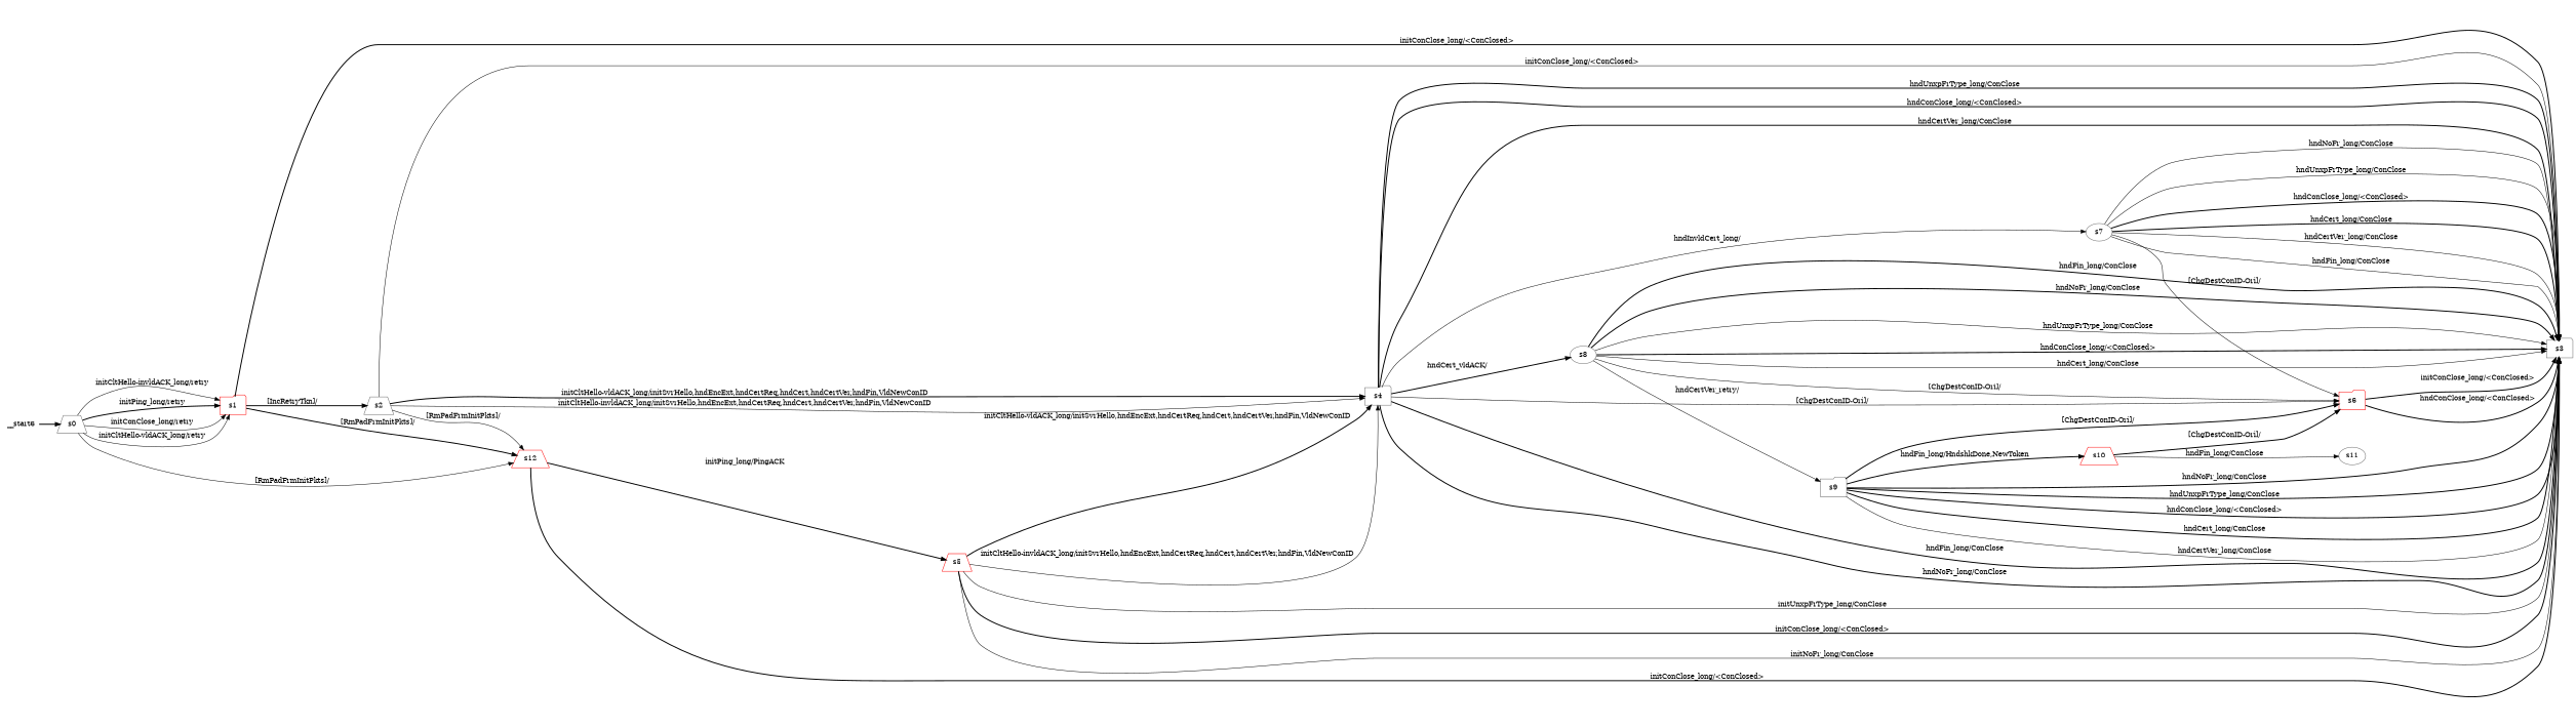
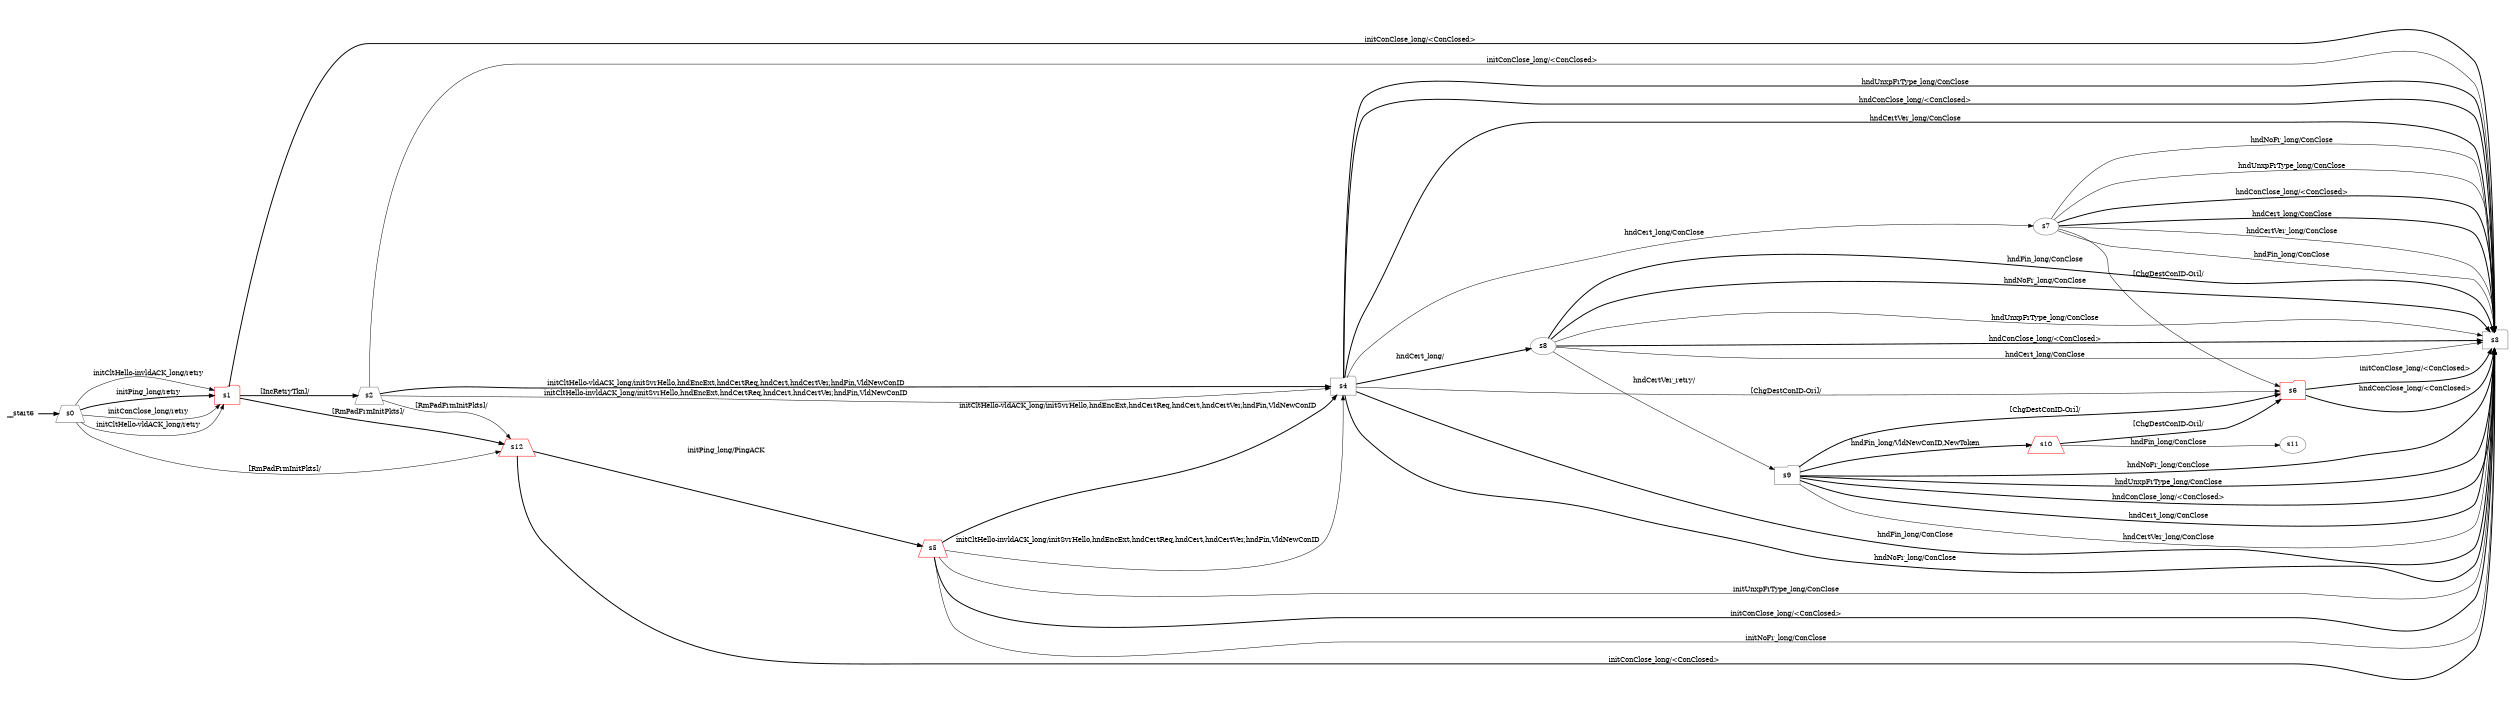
  digraph {
    rankdir=LR
    node [color=gray40 shape=trapezium]
    edge [style=bold]
    n1 [label=s0]
    n2 [color=red label=s1 shape=folder]
    n3 [color=red label=s12]
    n4 [label=s2]
    n5 [label=s3 shape=folder]
    n6 [color=red label=s5]
    n7 [label=s4 shape=folder]
    n8 [color=red label=s6 shape=folder]
    n9 [label=s7 shape=ellipse]
    n10 [label=s8 shape=ellipse]
    n11 [label=s9 shape=folder]
    n12 [color=red label=s10]
    n13 [label=s11 shape=ellipse]
    n14 [color=red label=__start6 shape=none]
    n1 -> n2 [label="initPing_long/retry "]
    n1 -> n2 [label="initConClose_long/retry " style=solid]
    n1 -> n2 [label="initCltHello-vldACK_long/retry " style=solid]
    n1 -> n2 [label="initCltHello-invldACK_long/retry " style=solid]
    n1 -> n3 [label="[RmPadFrmInitPkts]/ " style=solid]
    n2 -> n3 [label="[RmPadFrmInitPkts]/ "]
    n2 -> n4 [label="[IncRetryTkn]/ "]
    n2 -> n5 [label="initConClose_long/<ConClosed> "]
    n3 -> n5 [label="initConClose_long/<ConClosed> "]
    n3 -> n6 [label="initPing_long/PingACK "]
    n4 -> n3 [label="[RmPadFrmInitPkts]/ " style=solid]
    n4 -> n5 [label="initConClose_long/<ConClosed> " style=solid]
    n4 -> n7 [label="initCltHello-vldACK_long/initSvrHello,hndEncExt,hndCertReq,hndCert,hndCertVer,hndFin,VldNewConID "]
    n4 -> n7 [label="initCltHello-invldACK_long/initSvrHello,hndEncExt,hndCertReq,hndCert,hndCertVer,hndFin,VldNewConID " style=solid]
    n6 -> n5 [label="initConClose_long/<ConClosed> "]
    n6 -> n5 [label="initNoFr_long/ConClose " style=solid]
    n6 -> n5 [label="initUnxpFrType_long/ConClose " style=solid]
    n6 -> n7 [label="initCltHello-vldACK_long/initSvrHello,hndEncExt,hndCertReq,hndCert,hndCertVer,hndFin,VldNewConID "]
    n6 -> n7 [label="initCltHello-invldACK_long/initSvrHello,hndEncExt,hndCertReq,hndCert,hndCertVer,hndFin,VldNewConID " style=solid]
    n7 -> n5 [label="hndFin_long/ConClose "]
    n7 -> n5 [label="hndNoFr_long/ConClose "]
    n7 -> n5 [label="hndUnxpFrType_long/ConClose "]
    n7 -> n5 [label="hndConClose_long/<ConClosed> "]
    n7 -> n5 [label="hndCertVer_long/ConClose "]
    n7 -> n8 [label="[ChgDestConID-Ori]/ " style=solid]
-   n7 -> n9 [label="hndInvldCert_long/ " style=solid]
-   n7 -> n10 [label="hndCert_vldACK/ "]
+   n7 -> n9 [label="hndCert_long/ConClose " style=solid]
+   n7 -> n10 [label="hndCert_long/ "]
    n8 -> n5 [label="initConClose_long/<ConClosed> "]
    n8 -> n5 [label="hndConClose_long/<ConClosed> "]
    n9 -> n5 [label="hndFin_long/ConClose " style=solid]
    n9 -> n5 [label="hndNoFr_long/ConClose " style=solid]
    n9 -> n5 [label="hndUnxpFrType_long/ConClose " style=solid]
    n9 -> n5 [label="hndConClose_long/<ConClosed> "]
    n9 -> n5 [label="hndCert_long/ConClose "]
    n9 -> n5 [label="hndCertVer_long/ConClose " style=solid]
    n9 -> n8 [label="[ChgDestConID-Ori]/ " style=solid]
    n10 -> n5 [label="hndFin_long/ConClose "]
    n10 -> n5 [label="hndNoFr_long/ConClose "]
    n10 -> n5 [label="hndUnxpFrType_long/ConClose " style=solid]
    n10 -> n5 [label="hndConClose_long/<ConClosed> "]
    n10 -> n5 [label="hndCert_long/ConClose " style=solid]
-   n10 -> n8 [label="[ChgDestConID-Ori]/ " style=solid]
    n10 -> n11 [label="hndCertVer_retry/ " style=solid]
    n11 -> n5 [label="hndNoFr_long/ConClose "]
    n11 -> n5 [label="hndUnxpFrType_long/ConClose "]
    n11 -> n5 [label="hndConClose_long/<ConClosed> "]
    n11 -> n5 [label="hndCert_long/ConClose "]
    n11 -> n5 [label="hndCertVer_long/ConClose " style=solid]
    n11 -> n8 [label="[ChgDestConID-Ori]/ "]
-   n11 -> n12 [label="hndFin_long/HndshkDone,NewToken "]
+   n11 -> n12 [label="hndFin_long/VldNewConID,NewToken "]
    n12 -> n8 [label="[ChgDestConID-Ori]/ "]
    n12 -> n13 [label="hndFin_long/ConClose " style=solid]
    n14 -> n1
  }
